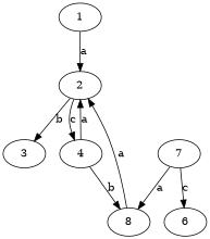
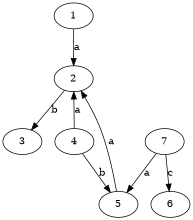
  strict digraph {
    1
    2
    3
    4
    7
-   8
+   8 [label=5]
    6
    1 -> 2 [label=a]
    2 -> 3 [label=b]
-   2 -> 4 [label=c]
    4 -> 2 [label=a]
    4 -> 8 [label=b]
    7 -> 8 [label=a]
    7 -> 6 [label=c]
    8 -> 2 [label=a]
  }
